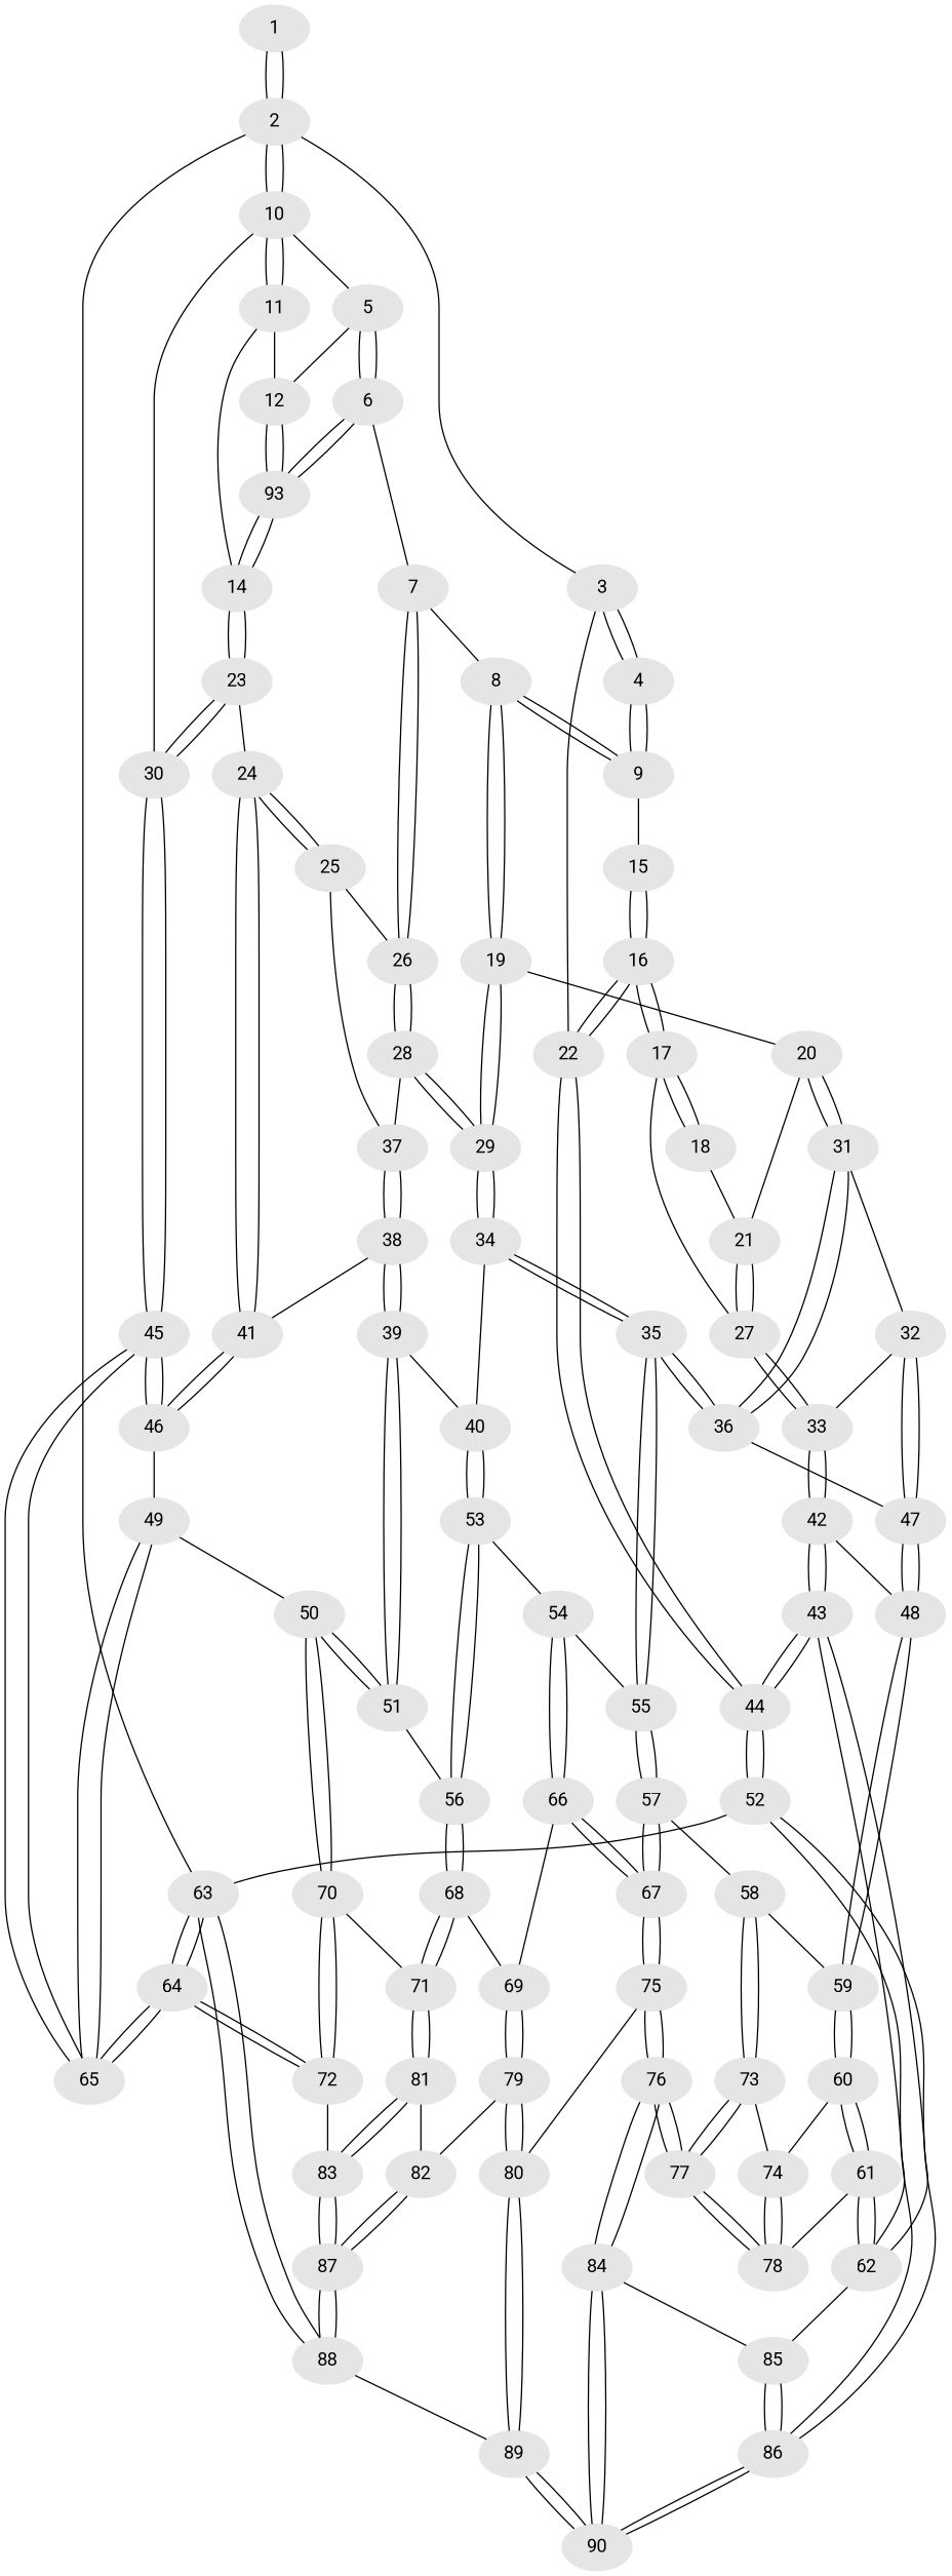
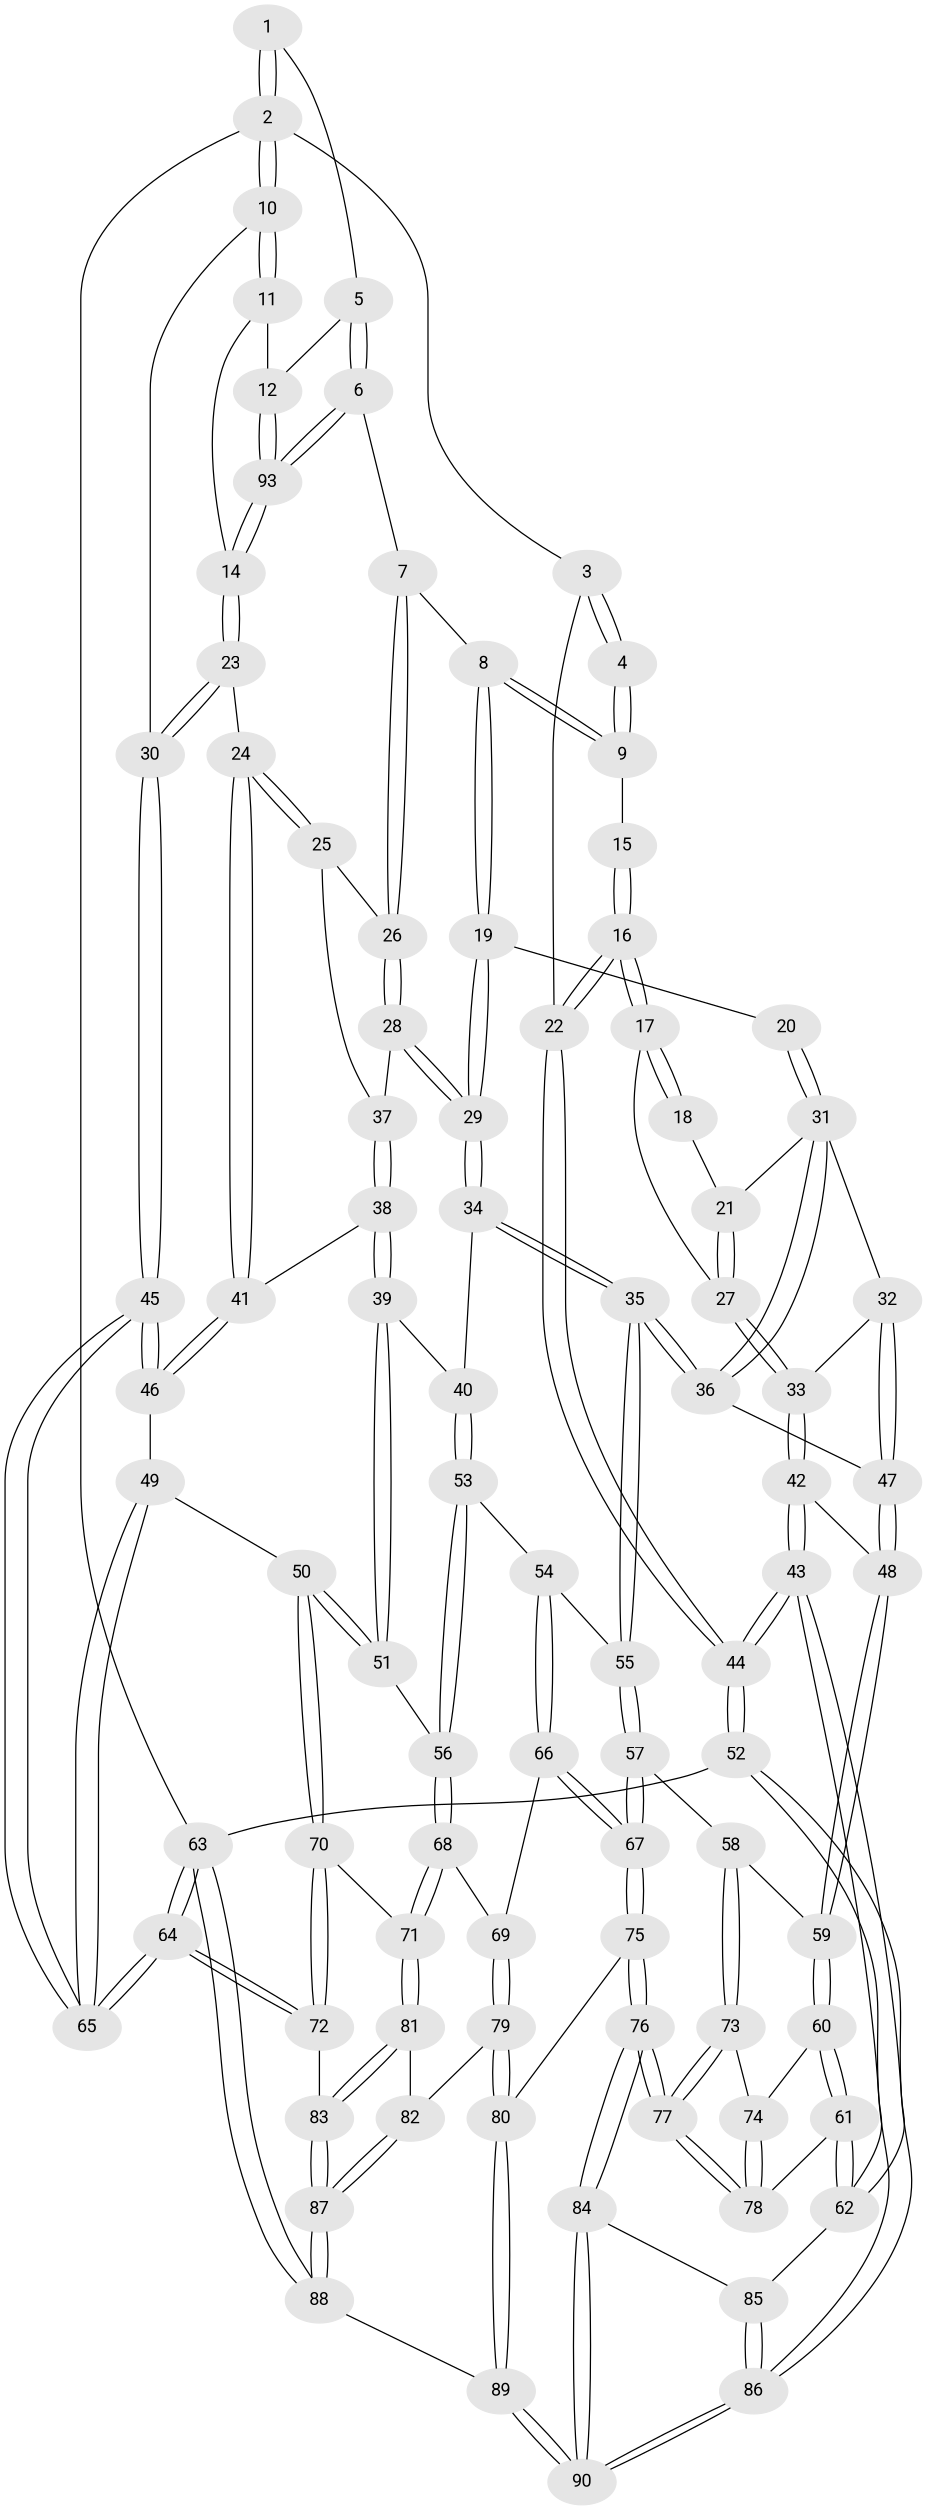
  graph {
    fontname=Roboto
    node [color=gray90 fontname=Roboto style=filled]
    edge [fontname=Roboto]
    1
    2
    5
    3
    10
    63
    6
    12
    4
    22
    11
    30
    64
    88
    9
    44
    52
    86
    15
    7
    n21 [label=93]
    8
    26
    14
    19
    28
    20
    29
    16
    45
    23
    24
    17
    18
    27
    21
    33
    31
    34
    32
    36
    25
    41
    37
    46
    38
    42
    35
    40
    65
    47
    48
    43
    55
    53
    57
    39
    51
    56
    54
    49
    62
    59
    85
    50
    60
    70
    72
    71
    68
    90
    66
    67
    69
    58
    73
    75
    74
    77
    61
    78
    89
    83
    79
    76
    80
    81
    82
    87
    84
    1 -- 2
    1 -- 2
-   10 -- 5
+   1 -- 5
    2 -- 3
    2 -- 10
    2 -- 10
    2 -- 63
    5 -- 6
    5 -- 6
    5 -- 12
    3 -- 4
    3 -- 4
    3 -- 22
    10 -- 11
    10 -- 11
    10 -- 30
    63 -- 64
    63 -- 64
    63 -- 88
    63 -- 88
    6 -- 7
    6 -- n21
    6 -- n21
    12 -- n21
    12 -- n21
    4 -- 9
    4 -- 9
    22 -- 44
    22 -- 44
    11 -- 12
    11 -- 14
    30 -- 45
    30 -- 45
    64 -- 65
    64 -- 65
    64 -- 72
    64 -- 72
    88 -- 89
    9 -- 15
    44 -- 52
    44 -- 52
    52 -- 63
    52 -- 86
    52 -- 86
    86 -- 90
    86 -- 90
    15 -- 16
    15 -- 16
    7 -- 8
    7 -- 26
    7 -- 26
    n21 -- 14
    n21 -- 14
    8 -- 9
    8 -- 9
    8 -- 19
    8 -- 19
    26 -- 28
    26 -- 28
    14 -- 23
    14 -- 23
    19 -- 20
    19 -- 29
    19 -- 29
    28 -- 29
    28 -- 29
    28 -- 37
-   20 -- 21
+   31 -- 21
    20 -- 31
    20 -- 31
    29 -- 34
    29 -- 34
    16 -- 22
    16 -- 22
    16 -- 17
    16 -- 17
    45 -- 46
    45 -- 46
    45 -- 65
    45 -- 65
    23 -- 30
    23 -- 30
    23 -- 24
    24 -- 25
    24 -- 25
    24 -- 41
    24 -- 41
    17 -- 18
    17 -- 18
    17 -- 27
    18 -- 21
    27 -- 33
    27 -- 33
    21 -- 27
    21 -- 27
    33 -- 42
    33 -- 42
    31 -- 32
    31 -- 36
    31 -- 36
    34 -- 35
    34 -- 35
    34 -- 40
    32 -- 33
    32 -- 47
    32 -- 47
    36 -- 47
    25 -- 26
    25 -- 37
    41 -- 46
    41 -- 46
    37 -- 38
    37 -- 38
    46 -- 49
    38 -- 41
    38 -- 39
    38 -- 39
    42 -- 48
    42 -- 43
    42 -- 43
    35 -- 36
    35 -- 36
    35 -- 55
    35 -- 55
    40 -- 53
    40 -- 53
    47 -- 48
    47 -- 48
    48 -- 59
    48 -- 59
    43 -- 44
    43 -- 44
    43 -- 62
    43 -- 62
    55 -- 57
    55 -- 57
    53 -- 56
    53 -- 56
    53 -- 54
    57 -- 67
    57 -- 67
    57 -- 58
    39 -- 40
    39 -- 51
    39 -- 51
    51 -- 56
    56 -- 68
    56 -- 68
    54 -- 55
    54 -- 66
    54 -- 66
    49 -- 65
    49 -- 65
    49 -- 50
    62 -- 85
    59 -- 60
    59 -- 60
    85 -- 86
    85 -- 86
    50 -- 51
    50 -- 51
    50 -- 70
    50 -- 70
    60 -- 74
    60 -- 61
    60 -- 61
    70 -- 72
    70 -- 72
    70 -- 71
    72 -- 83
    71 -- 81
    71 -- 81
    68 -- 71
    68 -- 71
    68 -- 69
    66 -- 67
    66 -- 67
    66 -- 69
    67 -- 75
    67 -- 75
    69 -- 79
    69 -- 79
    58 -- 59
    58 -- 73
    58 -- 73
    73 -- 74
    73 -- 77
    73 -- 77
    75 -- 76
    75 -- 76
    75 -- 80
    74 -- 78
    74 -- 78
    77 -- 78
    77 -- 78
    61 -- 62
    61 -- 62
    61 -- 78
    89 -- 90
    89 -- 90
    83 -- 87
    83 -- 87
    79 -- 80
    79 -- 80
    79 -- 82
    76 -- 77
    76 -- 77
    76 -- 84
    76 -- 84
    80 -- 89
    80 -- 89
    81 -- 83
    81 -- 83
    81 -- 82
    82 -- 87
    82 -- 87
    87 -- 88
    87 -- 88
    84 -- 85
    84 -- 90
    84 -- 90
  }
